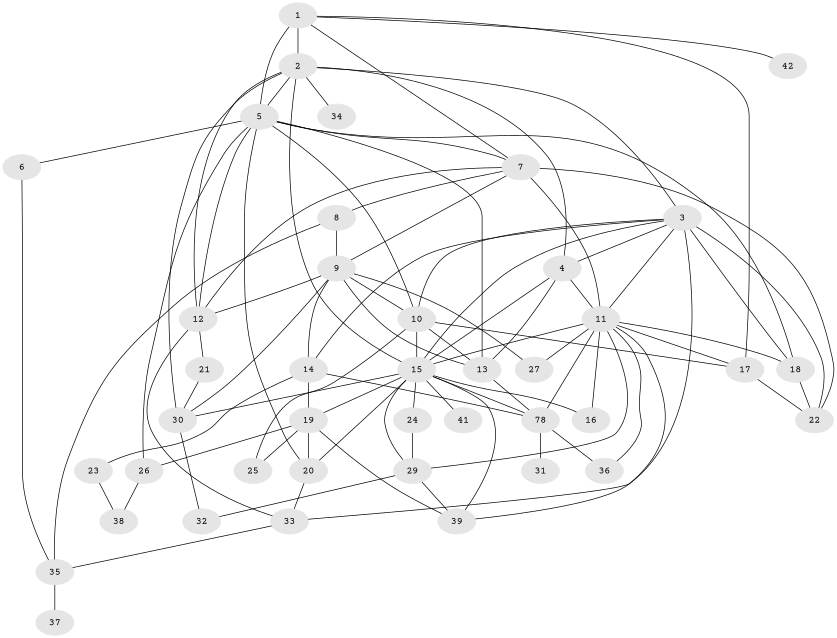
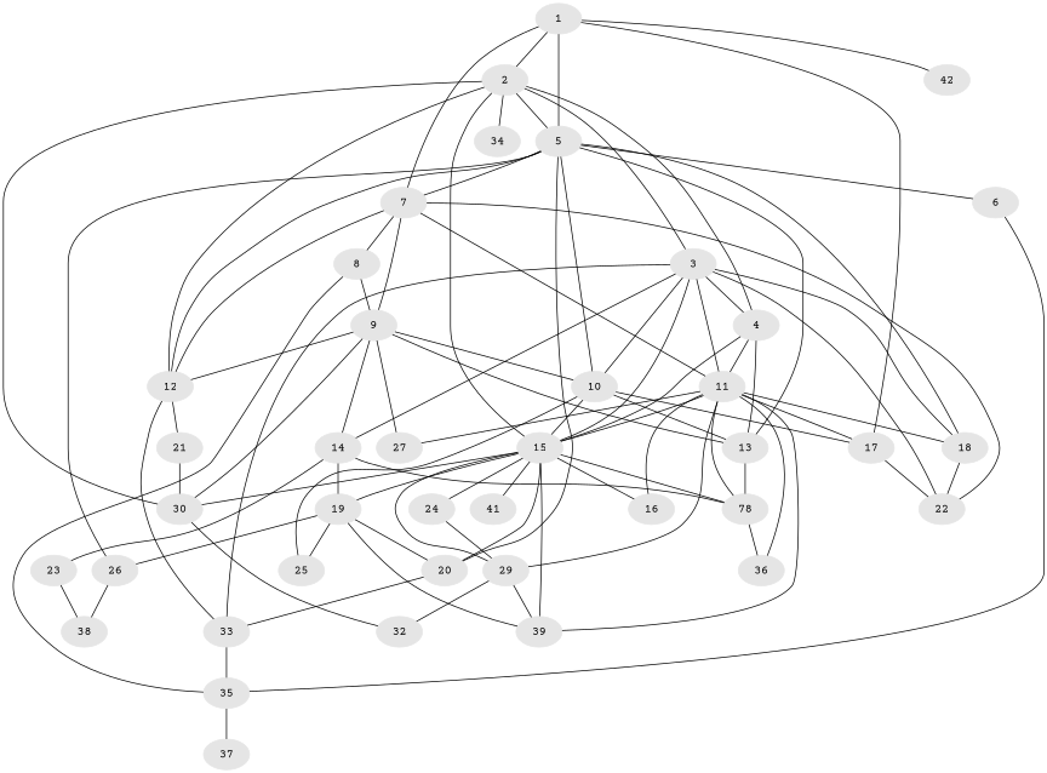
  graph {
    fontname="Courier Prime"
    node [color=gray90 fontname="Courier Prime" style=filled]
    edge [fontname="Courier Prime" weight=1.0]
    1
    2
    5
    7
    17
    42
    3
    4
    12
    15
    30
    34
    10
    18
    13
    6
    20
    26
    11
    22
    8
    9
    14
    33
    21
    16
    n27 [label=78]
    29
    39
    19
    24
    41
    32
    25
    27
    36
    23
    35
    38
    37
-   31
    1 -- 2 [weight=2.0]
    1 -- 5 [weight=3.0]
    1 -- 7
    1 -- 17
    1 -- 42
    2 -- 5
    2 -- 3
    2 -- 4
    2 -- 12
    2 -- 15 [weight=2.0]
    2 -- 30
    2 -- 34
    5 -- 7
    5 -- 12
    5 -- 10
    5 -- 18 [weight=2.0]
    5 -- 13
    5 -- 6
    5 -- 20
    5 -- 26 [weight=3.0]
    7 -- 12
    7 -- 11
    7 -- 22
    7 -- 8
    7 -- 9
    17 -- 22
    3 -- 4
    3 -- 15
    3 -- 10
    3 -- 18 [weight=2.0]
    3 -- 11
    3 -- 22
    3 -- 14
    3 -- 33
    4 -- 15
    4 -- 13
    4 -- 11 [weight=3.0]
    12 -- 33
    12 -- 21
    15 -- 30
    15 -- 20 [weight=2.0]
    15 -- 16
    15 -- n27
    15 -- 29
    15 -- 39
    15 -- 19
    15 -- 24
    15 -- 41
    30 -- 32
    10 -- 17
    10 -- 15
    10 -- 13
    10 -- 25
    18 -- 22
    13 -- n27
    6 -- 35
    20 -- 33
    26 -- 38
    11 -- 17
    11 -- 15 [weight=2.0]
    11 -- 18 [weight=2.0]
    11 -- 16
    11 -- n27 [weight=2.0]
    11 -- 29
    11 -- 39
    11 -- 27
    11 -- 36
    8 -- 9
    8 -- 35
    9 -- 12
    9 -- 30
    9 -- 10
    9 -- 13
    9 -- 14
    9 -- 27
    14 -- n27
    14 -- 19
    14 -- 23
    33 -- 35
    21 -- 30
    n27 -- 36
-   n27 -- 31 [weight=2.0]
    29 -- 39
    29 -- 32
    19 -- 20
    19 -- 26
    19 -- 39
    19 -- 25
    24 -- 29
    23 -- 38
    35 -- 37
  }
